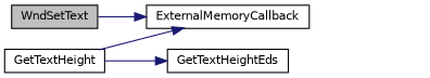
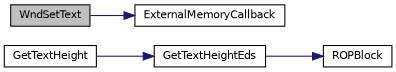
  digraph {
    rankdir=LR
    node [color=black fillcolor=white fontname=Helvetica fontsize=10 shape=record style=filled]
    edge [color=midnightblue fontname=Helvetica fontsize=10 labelfontname=Helvetica labelfontsize=10 style=solid]
    n1 [fillcolor=grey75 fontcolor=black height=0.2 label=WndSetText width=0.4]
    n2 [height=0.2 label=ExternalMemoryCallback width=0.4]
    n3 [height=0.2 label=GetTextHeight width=0.4]
    n4 [height=0.2 label=GetTextHeightEds width=0.4]
+   n5 [height=0.2 label=ROPBlock width=0.4]
    n1 -> n2
-   n3 -> n2
    n3 -> n4
+   n4 -> n5
  }
